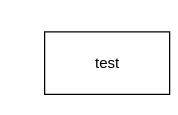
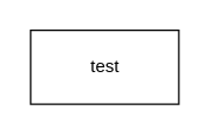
  <mxCell id="0" />
  <mxCell id="1" parent="0" />
- <mxCell id="2" value="test&lt;br&gt;" style="html=1;dashed=0;whitespace=wrap;" vertex="1" parent="1"><mxGeometry x="35" y="25" width="100" height="50" as="geometry" /></mxCell>
+ <mxCell id="2" value="test&lt;br&gt;" style="html=1;dashed=0;whitespace=wrap;" vertex="1" parent="1"><mxGeometry x="20" y="20" width="100" height="50" as="geometry" /></mxCell>
